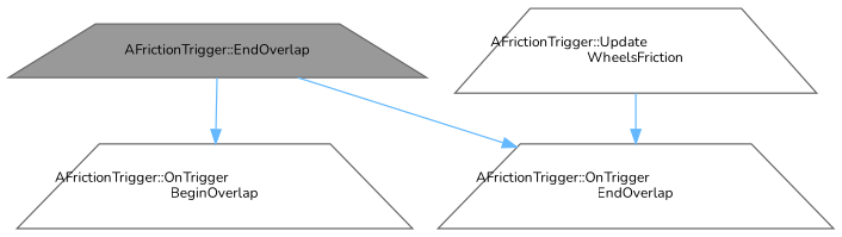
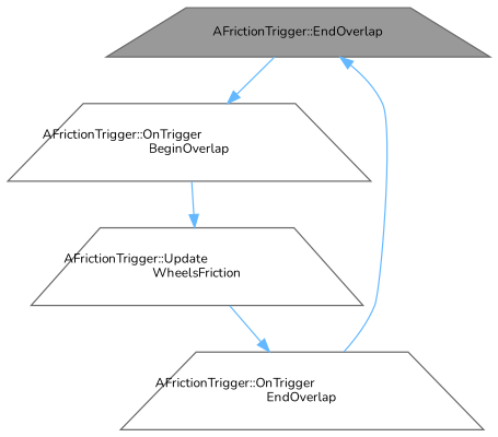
  digraph {
    fontname=Nunito
    rankdir=TB
    node [color=grey40 fillcolor=white fontname=Nunito fontsize=10 shape=trapezium style=filled]
    edge [color=steelblue1 fontname=Nunito fontsize=10 labelfontname=Helvetica labelfontsize=10 style=solid]
    n1 [color=gray40 fillcolor=grey60 fontcolor=black height=0.2 label="AFrictionTrigger::EndOverlap" width=0.4]
    n2 [height=0.2 label="AFrictionTrigger::OnTrigger\lBeginOverlap" width=0.4]
    n3 [height=0.2 label="AFrictionTrigger::OnTrigger\lEndOverlap" width=0.4]
    n4 [height=0.2 label="AFrictionTrigger::Update\lWheelsFriction" width=0.4]
    n1 -> n2
-   n1 -> n3
+   n3 -> n1
+   n2 -> n4
    n4 -> n3
  }
